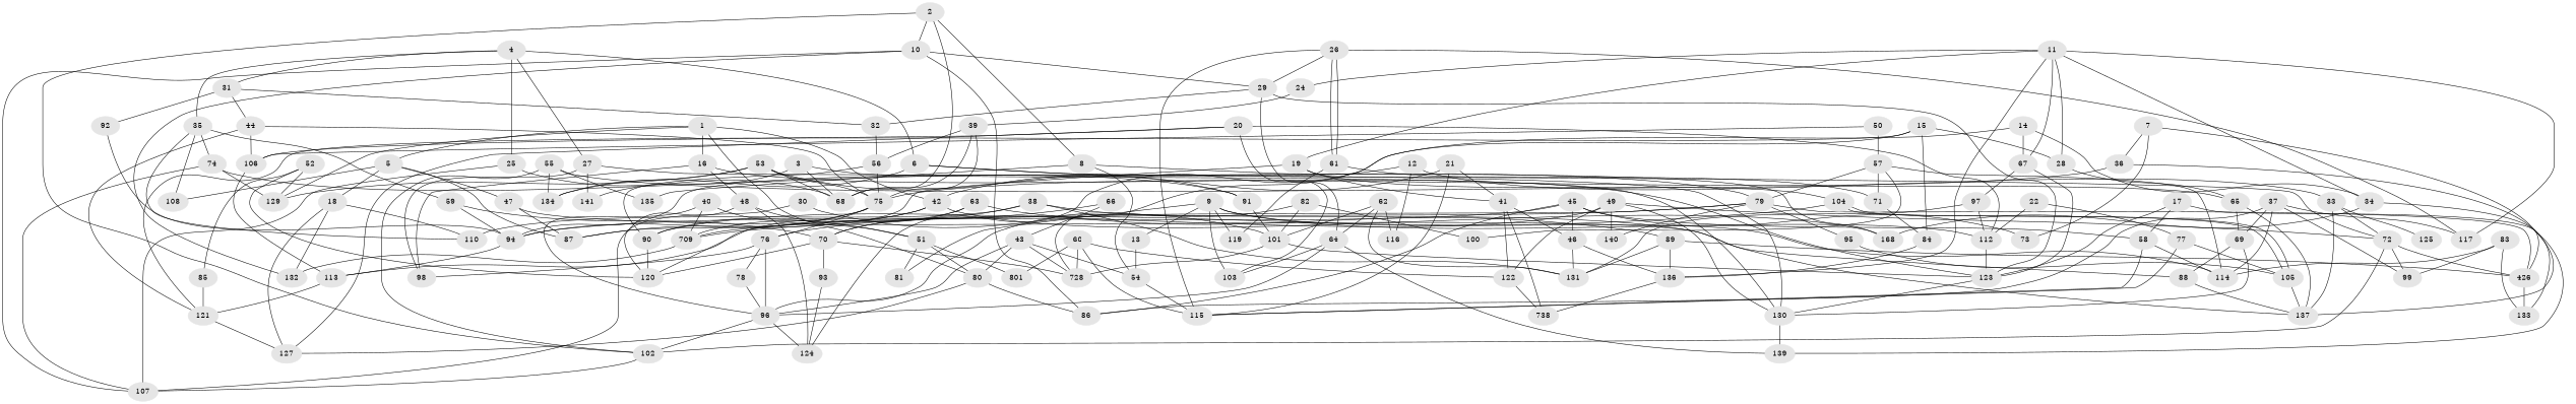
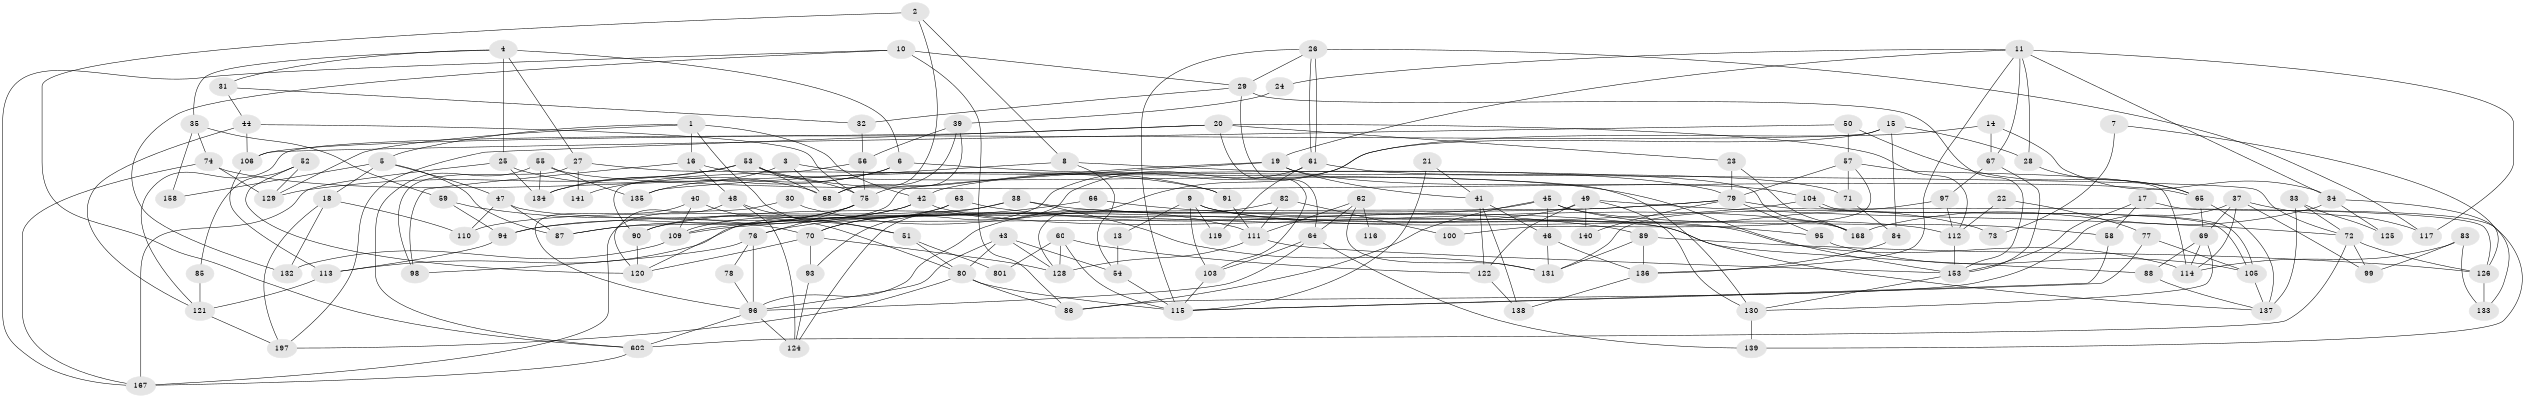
  graph {
    node [color=gray90 style=filled]
    1
    5
    16
    42
    51
    129
    18
    47
    87
-   108
+   108 [label=158]
    48
    98
-   123
+   123 [label=153]
    n14 [label=168]
-   109 [label=709]
+   109
    90
-   81
    80
    n19 [label=801]
    2
    8
    10
    68
-   102
+   102 [label=602]
    54
    135
    29
    86
-   107
+   107 [label=167]
    132
    3
    130
    141
    139
    4
    6
    25
    27
    31
    35
    79
    134
    72
    32
    44
-   92
    110
    59
    74
-   127
+   127 [label=197]
    88
-   126 [label=426]
+   126
    140
    95
    113
    7
-   36
    73
    137
    75
    133
    115
    9
    13
    103
    112
    114
    119
    64
    11
    19
    24
    28
    34
    67
    117
    136
    41
    104
    39
    65
    125
    97
-   138 [label=738]
-   12
+   138
    33
    94
    116
    14
    124
    15
    84
    121
-   128 [label=728]
+   128
    120
    17
    58
    46
    122
    105
    20
+   23
    106
    21
    22
    77
    56
    26
    61
    71
    93
    99
    69
    96
    30
-   111 [label=101]
+   111
    70
    91
    76
    37
    38
    131
    40
    43
    45
    49
    50
    57
    100
    52
    85
    53
    55
    60
    62
    63
    89
    66
    78
    82
    83
    1 -- 5
    1 -- 16
    1 -- 42
    1 -- 51
    1 -- 129
    5 -- 18
    5 -- 47
    5 -- 87
    5 -- 108
    16 -- 48
    16 -- 98
    16 -- 123
    42 -- n14
    42 -- 109
    42 -- 90
-   51 -- 81
    51 -- 80
    51 -- n19
    18 -- 132
    18 -- 110
    18 -- 127
    47 -- 87
    47 -- 88
    48 -- 51
    48 -- 124
    48 -- 120
    123 -- 130
    109 -- 132
    90 -- 120
    80 -- 86
    80 -- 127
+   80 -- 115
    2 -- 8
-   2 -- 10
    2 -- 68
    2 -- 102
    8 -- n14
    8 -- 54
    8 -- 135
    10 -- 29
    10 -- 86
    10 -- 107
    10 -- 132
    102 -- 107
    54 -- 115
    29 -- 123
    29 -- 32
    29 -- 64
    3 -- 68
    3 -- 130
    3 -- 141
    130 -- 139
    4 -- 6
    4 -- 25
    4 -- 27
    4 -- 31
    4 -- 35
-   6 -- 130
+   6 -- 135
    6 -- 79
    6 -- 134
    25 -- 68
    25 -- 107
+   25 -- 134
    27 -- 98
    27 -- 141
    27 -- 72
    31 -- 32
    31 -- 44
-   31 -- 92
    35 -- 108
-   35 -- 110
+   47 -- 110
    35 -- 59
    35 -- 74
    79 -- 109
    79 -- 126
    79 -- 140
    79 -- 95
    79 -- 113
    72 -- 102
    72 -- 126
    72 -- 99
    32 -- 56
    44 -- 75
    44 -- 121
    44 -- 106
-   92 -- 94
    59 -- 94
    59 -- 70
    74 -- 129
    74 -- 107
    74 -- 91
    88 -- 137
    126 -- 133
    95 -- 105
    113 -- 121
    7 -- 126
-   7 -- 36
    7 -- 73
-   36 -- 137
-   36 -- 75
    75 -- 87
    75 -- 94
    75 -- 76
-   9 -- 81
    9 -- 13
    9 -- 103
    9 -- 112
    9 -- 114
    9 -- 119
    13 -- 54
+   103 -- 115
    112 -- 123
    64 -- 139
    64 -- 103
    64 -- 96
    11 -- 19
    11 -- 24
    11 -- 28
    11 -- 34
    11 -- 67
    11 -- 117
    11 -- 136
    19 -- 87
    19 -- 41
    19 -- 104
    24 -- 39
    28 -- 65
    34 -- n14
    34 -- 133
+   34 -- 125
    67 -- 123
    67 -- 97
    136 -- 138
    41 -- 138
    41 -- 46
    41 -- 122
    104 -- 109
    104 -- 105
    104 -- 105
    39 -- 68
    39 -- 75
    39 -- 56
    65 -- 137
    65 -- 69
    97 -- 112
    97 -- 131
-   12 -- 33
-   12 -- 94
-   12 -- 116
    33 -- 72
    33 -- 137
    33 -- 125
    94 -- 113
    14 -- 34
    14 -- 67
    14 -- 124
    15 -- 28
    15 -- 84
    15 -- 121
    15 -- 128
    84 -- 136
    121 -- 127
    17 -- 123
    17 -- 139
    17 -- 58
    58 -- 115
-   58 -- 114
+   69 -- 114
    46 -- 136
    46 -- 131
    122 -- 138
    105 -- 137
    20 -- 127
    20 -- 103
    20 -- 112
+   20 -- 23
    20 -- 106
+   23 -- n14
+   23 -- 79
    106 -- 113
-   21 -- 42
+   19 -- 42
    21 -- 115
    21 -- 41
    22 -- 112
    22 -- 77
    77 -- 115
    77 -- 105
    56 -- 90
    56 -- 75
    26 -- 29
    26 -- 115
    26 -- 117
    26 -- 61
    26 -- 61
    61 -- 119
    61 -- 71
+   61 -- 93
    71 -- 84
    93 -- 124
    69 -- 130
    69 -- 88
    96 -- 102
    96 -- 124
    30 -- 107
    30 -- 111
    111 -- 123
    111 -- 128
    70 -- 128
    70 -- 120
    70 -- 93
    91 -- 111
    76 -- 98
    76 -- 96
    76 -- 78
    37 -- 86
    37 -- 114
    37 -- 117
    37 -- 99
    37 -- 69
    38 -- 110
    38 -- 137
    38 -- 70
    38 -- 131
    40 -- 109
    40 -- 80
    40 -- 96
    43 -- 80
    43 -- 54
    43 -- 128
    43 -- 96
    45 -- 86
    45 -- 73
    45 -- 94
    45 -- 58
    45 -- 46
    49 -- 90
    49 -- 130
    49 -- 72
    49 -- 140
    49 -- 122
+   50 -- 65
    50 -- 106
    50 -- 57
    57 -- 79
    57 -- 114
    57 -- 71
    57 -- 100
    52 -- 129
    52 -- 120
    52 -- 85
    85 -- 121
    53 -- 129
    53 -- 68
    53 -- 134
    53 -- 75
    53 -- 91
    55 -- 102
    55 -- 135
    55 -- 134
    55 -- 65
    60 -- n19
    60 -- 115
    60 -- 128
    60 -- 122
    62 -- 64
    62 -- 116
    62 -- 111
    62 -- 131
    63 -- 120
    63 -- 70
    63 -- 89
    89 -- 126
    89 -- 136
    89 -- 131
-   66 -- 43
+   66 -- 95
    66 -- 76
    78 -- 96
    82 -- 96
    82 -- 111
    82 -- 100
    83 -- 133
    83 -- 114
    83 -- 99
  }
